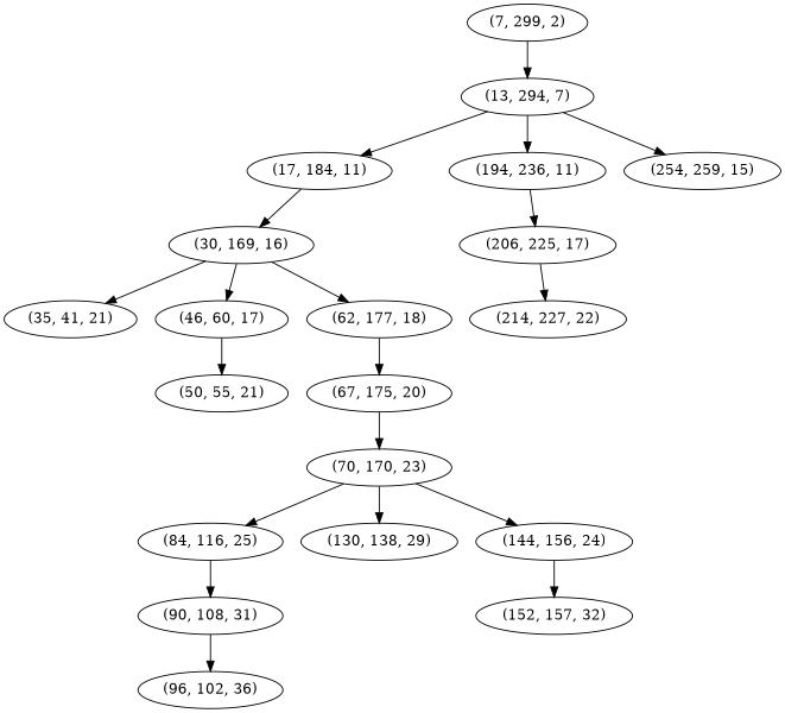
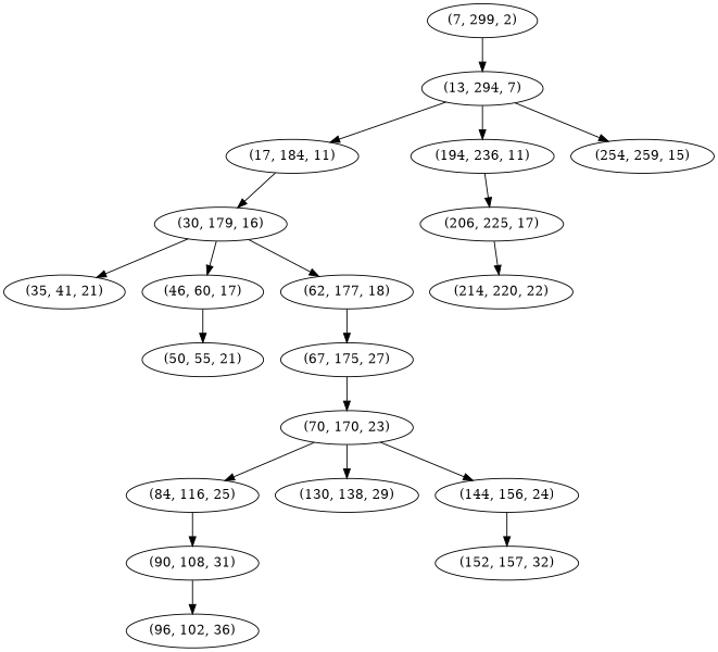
  digraph {
    "(7, 299, 2)"
    "(13, 294, 7)"
    "(17, 184, 11)"
    "(194, 236, 11)"
    "(254, 259, 15)"
-   "(30, 179, 16)" [label="(30, 169, 16)"]
+   "(30, 179, 16)"
    "(206, 225, 17)"
    "(35, 41, 21)"
    "(46, 60, 17)"
    "(62, 177, 18)"
    "(50, 55, 21)"
-   "(67, 175, 20)"
+   "(67, 175, 20)" [label="(67, 175, 27)"]
    "(70, 170, 23)"
    "(84, 116, 25)"
    "(130, 138, 29)"
    n16 [label="(144, 156, 24)"]
    "(90, 108, 31)"
    "(152, 157, 32)"
    "(96, 102, 36)"
-   "(214, 220, 22)" [label="(214, 227, 22)"]
+   "(214, 220, 22)"
    "(7, 299, 2)" -> "(13, 294, 7)"
    "(13, 294, 7)" -> "(17, 184, 11)"
    "(13, 294, 7)" -> "(194, 236, 11)"
    "(13, 294, 7)" -> "(254, 259, 15)"
    "(17, 184, 11)" -> "(30, 179, 16)"
    "(194, 236, 11)" -> "(206, 225, 17)"
    "(30, 179, 16)" -> "(35, 41, 21)"
    "(30, 179, 16)" -> "(46, 60, 17)"
    "(30, 179, 16)" -> "(62, 177, 18)"
    "(206, 225, 17)" -> "(214, 220, 22)"
    "(46, 60, 17)" -> "(50, 55, 21)"
    "(62, 177, 18)" -> "(67, 175, 20)"
    "(67, 175, 20)" -> "(70, 170, 23)"
    "(70, 170, 23)" -> "(84, 116, 25)"
    "(70, 170, 23)" -> "(130, 138, 29)"
    "(70, 170, 23)" -> n16
    "(84, 116, 25)" -> "(90, 108, 31)"
    n16 -> "(152, 157, 32)"
    "(90, 108, 31)" -> "(96, 102, 36)"
  }
